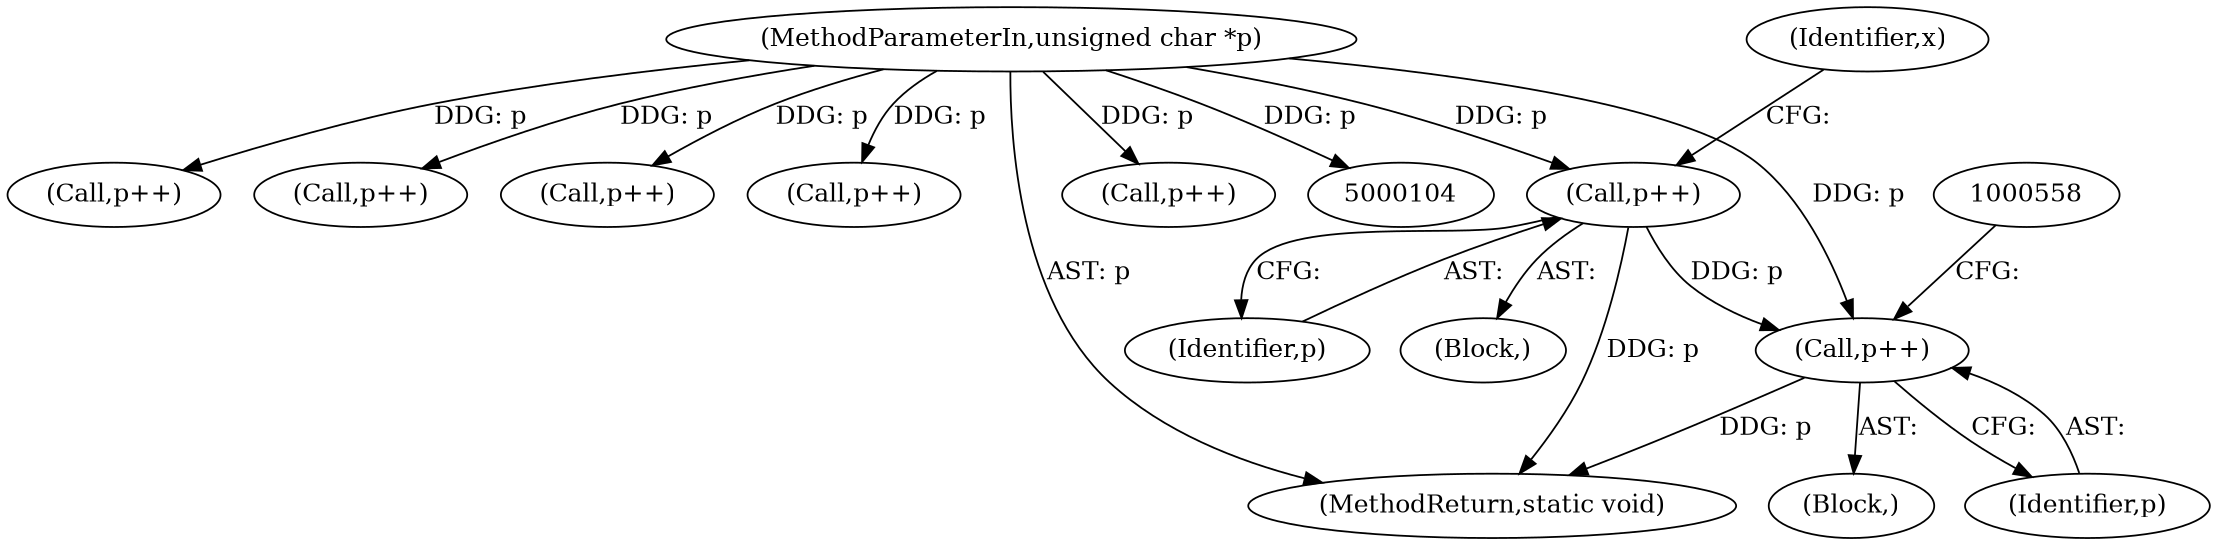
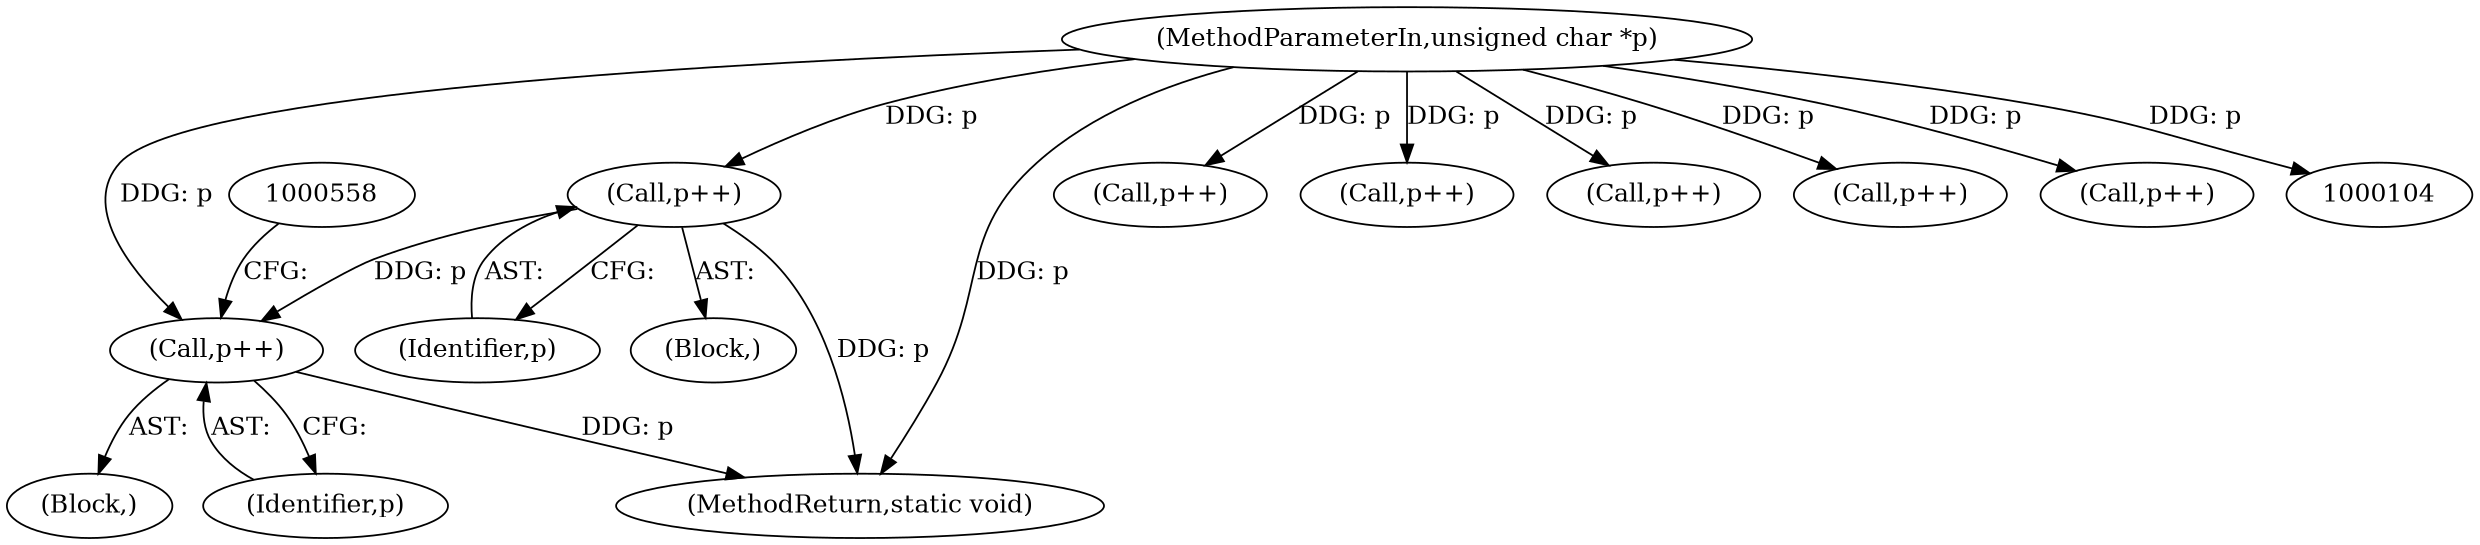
  digraph {
    n1 [label="(Call,p++)"]
    n2 [label="(Call,p++)"]
    n3 [label="(Identifier,p)"]
    n4 [label="(MethodReturn,static void)"]
    n5 [label="(Block,)"]
    n6 [label="(Block,)"]
    n7 [label="(Identifier,p)"]
    n8 [label="(MethodParameterIn,unsigned char *p)"]
    n9 [label="(Call,p++)"]
    n10 [label="(Call,p++)"]
    n11 [label="(Call,p++)"]
    n12 [label="(Call,p++)"]
    n13 [label="(Call,p++)"]
-   1000104 [label=5000104]
-   n15 [label="(Identifier,x)"]
+   1000104
    1000558
    n1 -> n2 [label="DDG: p"]
    n1 -> n3 [label="CFG: "]
    n1 -> n4 [label="DDG: p"]
    n1 -> n5 [label="AST: "]
    n2 -> n4 [label="DDG: p"]
    n2 -> n6 [label="AST: "]
    n2 -> n7 [label="CFG: "]
    n3 -> n1 [label="AST: "]
    n7 -> n2 [label="AST: "]
    n8 -> n1 [label="DDG: p"]
    n8 -> n2 [label="DDG: p"]
-   n8 -> n4 [label="AST: p"]
+   n8 -> n4 [label="DDG: p"]
    n8 -> n9 [label="DDG: p"]
    n8 -> n10 [label="DDG: p"]
    n8 -> n11 [label="DDG: p"]
    n8 -> n12 [label="DDG: p"]
    n8 -> n13 [label="DDG: p"]
    n8 -> 1000104 [label="DDG: p"]
-   n15 -> n1 [label="CFG: "]
    1000558 -> n2 [label="CFG: "]
  }
